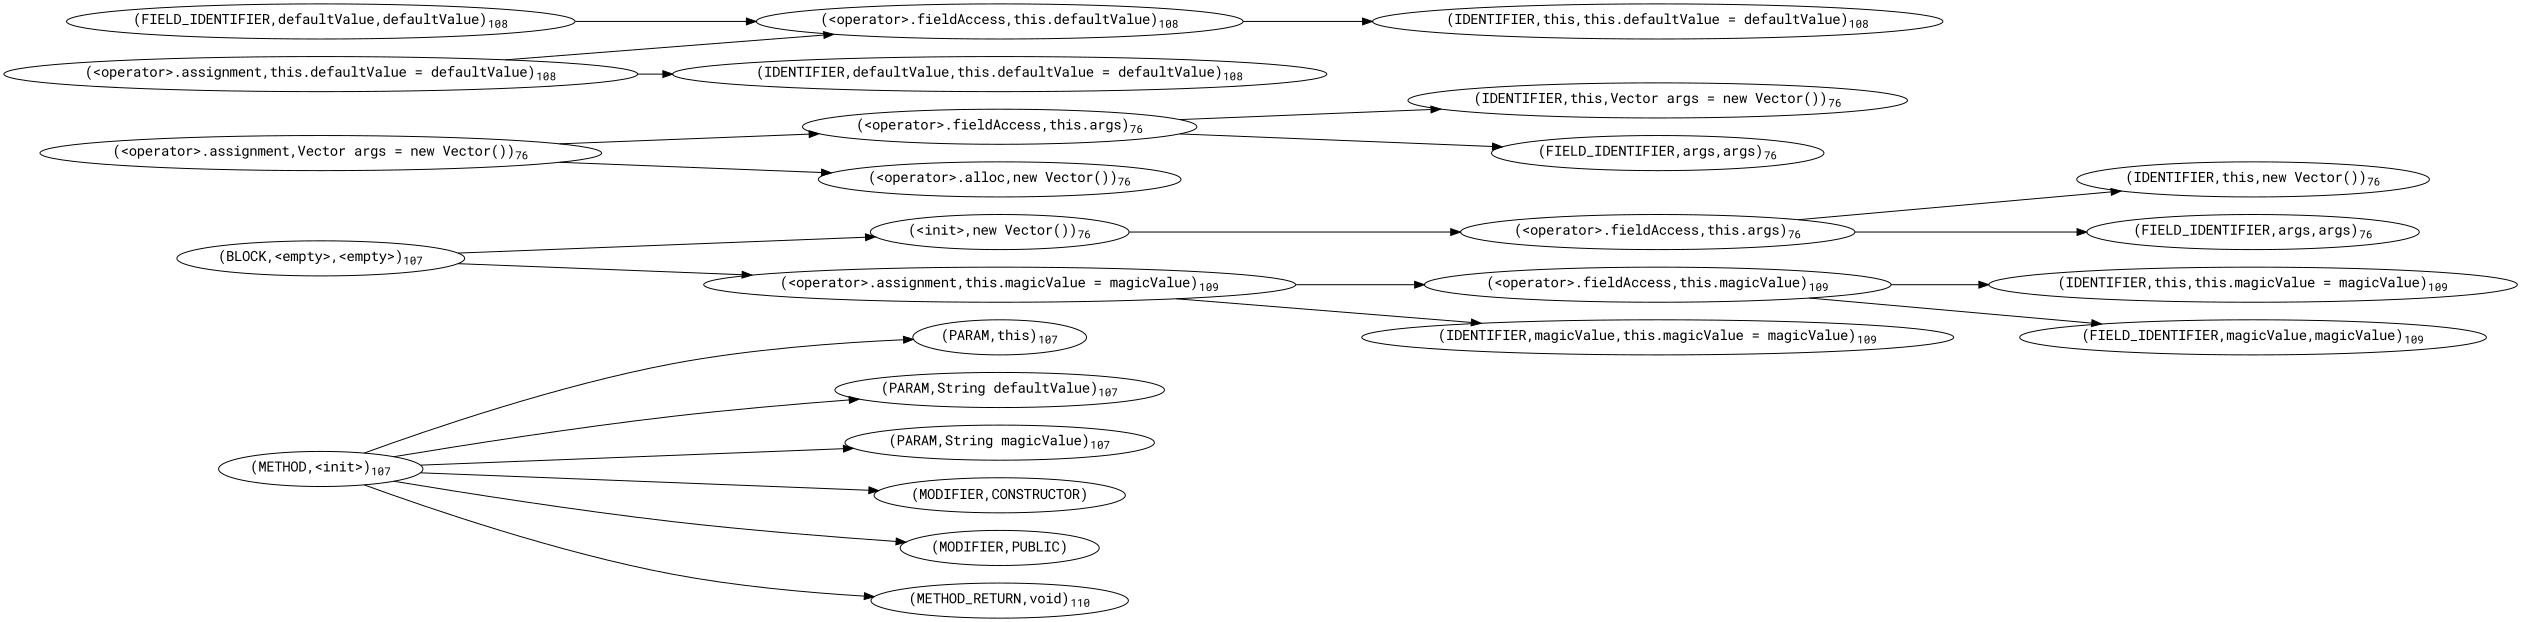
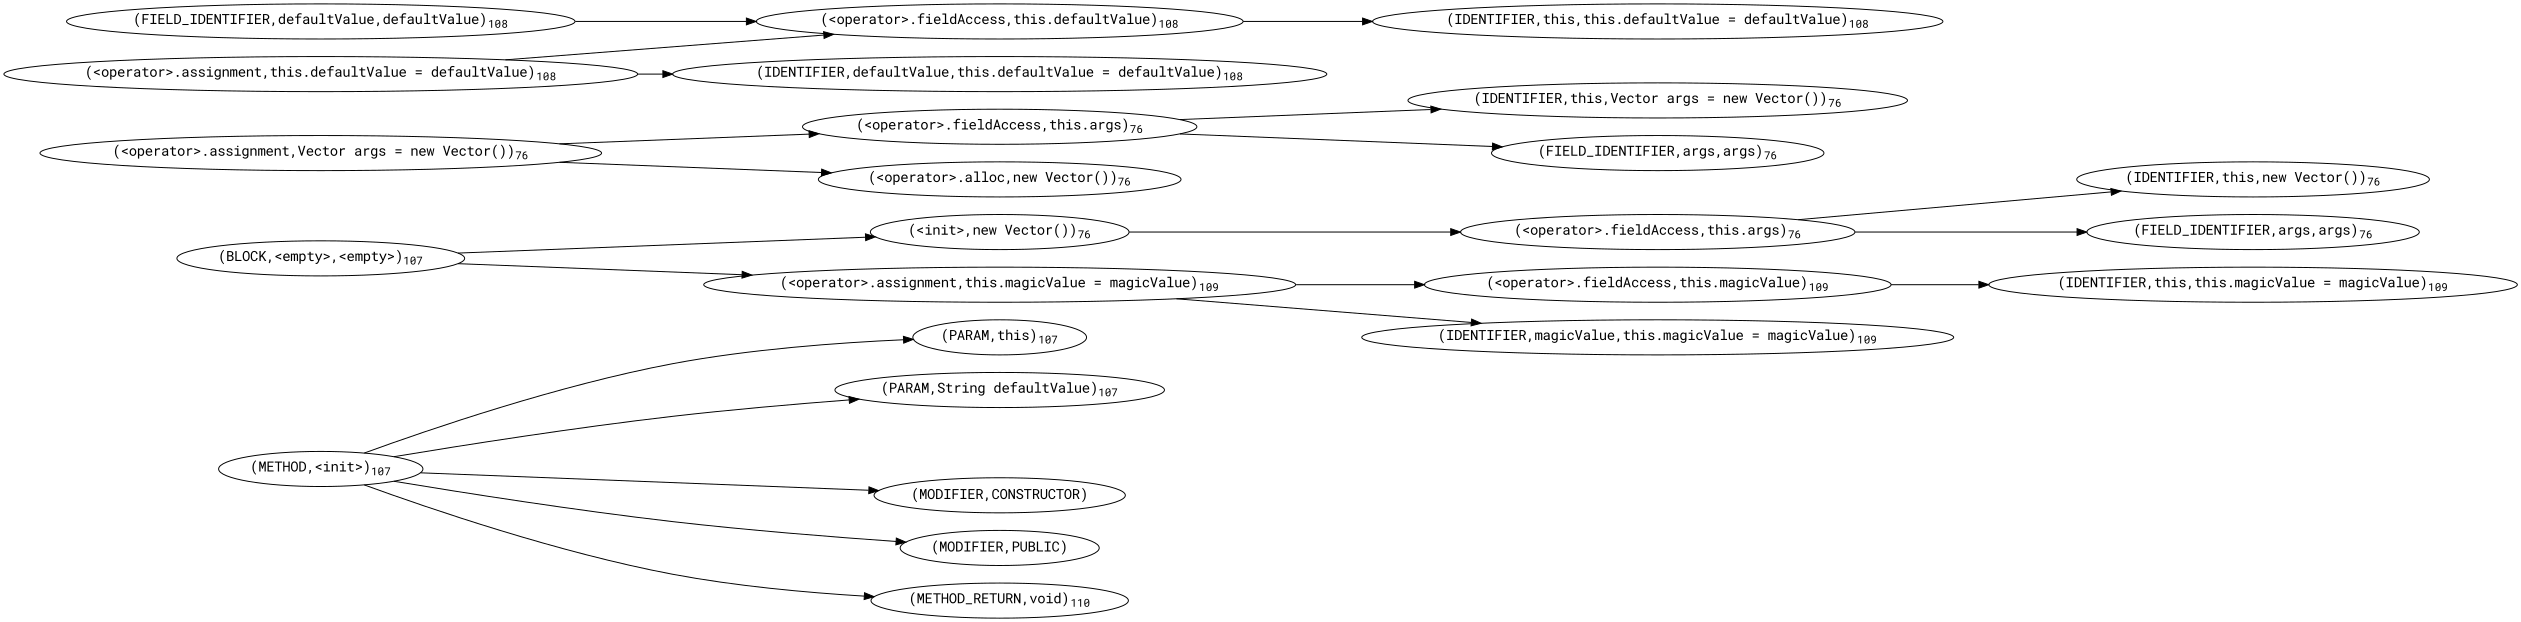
  digraph {
    fontname="Roboto Mono"
    rankdir=LR
    node [fontname="Roboto Mono"]
    edge [fontname="Roboto Mono"]
    n1 [label=<(METHOD,&lt;init&gt;)<SUB>107</SUB>>]
    n2 [label=<(PARAM,this)<SUB>107</SUB>>]
    n3 [label=<(PARAM,String defaultValue)<SUB>107</SUB>>]
-   n4 [label=<(PARAM,String magicValue)<SUB>107</SUB>>]
    n5 [label=<(MODIFIER,CONSTRUCTOR)>]
    n6 [label=<(MODIFIER,PUBLIC)>]
    n7 [label=<(METHOD_RETURN,void)<SUB>110</SUB>>]
    n8 [label=<(BLOCK,&lt;empty&gt;,&lt;empty&gt;)<SUB>107</SUB>>]
    n9 [label=<(&lt;init&gt;,new Vector())<SUB>76</SUB>>]
    n10 [label=<(&lt;operator&gt;.assignment,this.magicValue = magicValue)<SUB>109</SUB>>]
    n11 [label=<(&lt;operator&gt;.assignment,Vector args = new Vector())<SUB>76</SUB>>]
    n12 [label=<(&lt;operator&gt;.fieldAccess,this.args)<SUB>76</SUB>>]
    n13 [label=<(&lt;operator&gt;.alloc,new Vector())<SUB>76</SUB>>]
    n14 [label=<(&lt;operator&gt;.fieldAccess,this.args)<SUB>76</SUB>>]
    n15 [label=<(&lt;operator&gt;.assignment,this.defaultValue = defaultValue)<SUB>108</SUB>>]
    n16 [label=<(&lt;operator&gt;.fieldAccess,this.defaultValue)<SUB>108</SUB>>]
    n17 [label=<(IDENTIFIER,defaultValue,this.defaultValue = defaultValue)<SUB>108</SUB>>]
    n18 [label=<(&lt;operator&gt;.fieldAccess,this.magicValue)<SUB>109</SUB>>]
    n19 [label=<(IDENTIFIER,magicValue,this.magicValue = magicValue)<SUB>109</SUB>>]
    n20 [label=<(IDENTIFIER,this,Vector args = new Vector())<SUB>76</SUB>>]
    n21 [label=<(FIELD_IDENTIFIER,args,args)<SUB>76</SUB>>]
    n22 [label=<(IDENTIFIER,this,new Vector())<SUB>76</SUB>>]
    n23 [label=<(FIELD_IDENTIFIER,args,args)<SUB>76</SUB>>]
    n24 [label=<(IDENTIFIER,this,this.defaultValue = defaultValue)<SUB>108</SUB>>]
    n25 [label=<(FIELD_IDENTIFIER,defaultValue,defaultValue)<SUB>108</SUB>>]
    n26 [label=<(IDENTIFIER,this,this.magicValue = magicValue)<SUB>109</SUB>>]
-   n27 [label=<(FIELD_IDENTIFIER,magicValue,magicValue)<SUB>109</SUB>>]
    n1 -> n2
    n1 -> n3
-   n1 -> n4
    n1 -> n5
    n1 -> n6
    n1 -> n7
    n8 -> n9
    n8 -> n10
    n9 -> n14
    n10 -> n18
    n10 -> n19
    n11 -> n12
    n11 -> n13
    n12 -> n20
    n12 -> n21
    n14 -> n22
    n14 -> n23
    n15 -> n16
    n15 -> n17
    n16 -> n24
    n18 -> n26
-   n18 -> n27
    n25 -> n16
  }
